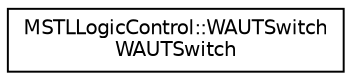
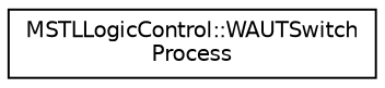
  digraph {
    rankdir=LR
-   n1 [color=black fillcolor=white fontname=Helvetica fontsize=10 height=0.2 label="MSTLLogicControl::WAUTSwitch\lWAUTSwitch" shape=record style=filled width=0.4]
+   n1 [color=black fillcolor=white fontname=Helvetica fontsize=10 height=0.2 label="MSTLLogicControl::WAUTSwitch\lProcess" shape=record style=filled width=0.4]
  }
